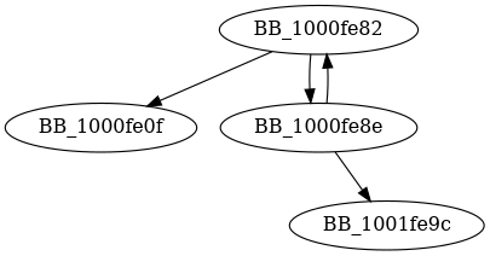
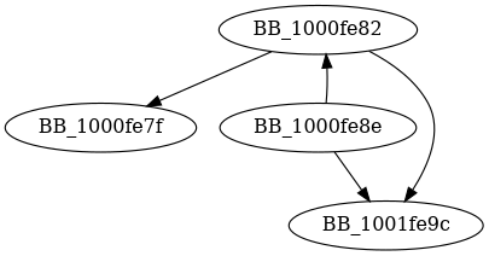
  digraph {
    BB_1000fe82
-   BB_1000fe7f [label=BB_1000fe0f]
+   BB_1000fe7f
    BB_1000fe8e
    n4 [label=BB_1001fe9c]
    BB_1000fe82 -> BB_1000fe7f
-   BB_1000fe82 -> BB_1000fe8e
+   BB_1000fe82 -> n4
    BB_1000fe8e -> BB_1000fe82
    BB_1000fe8e -> n4
  }
